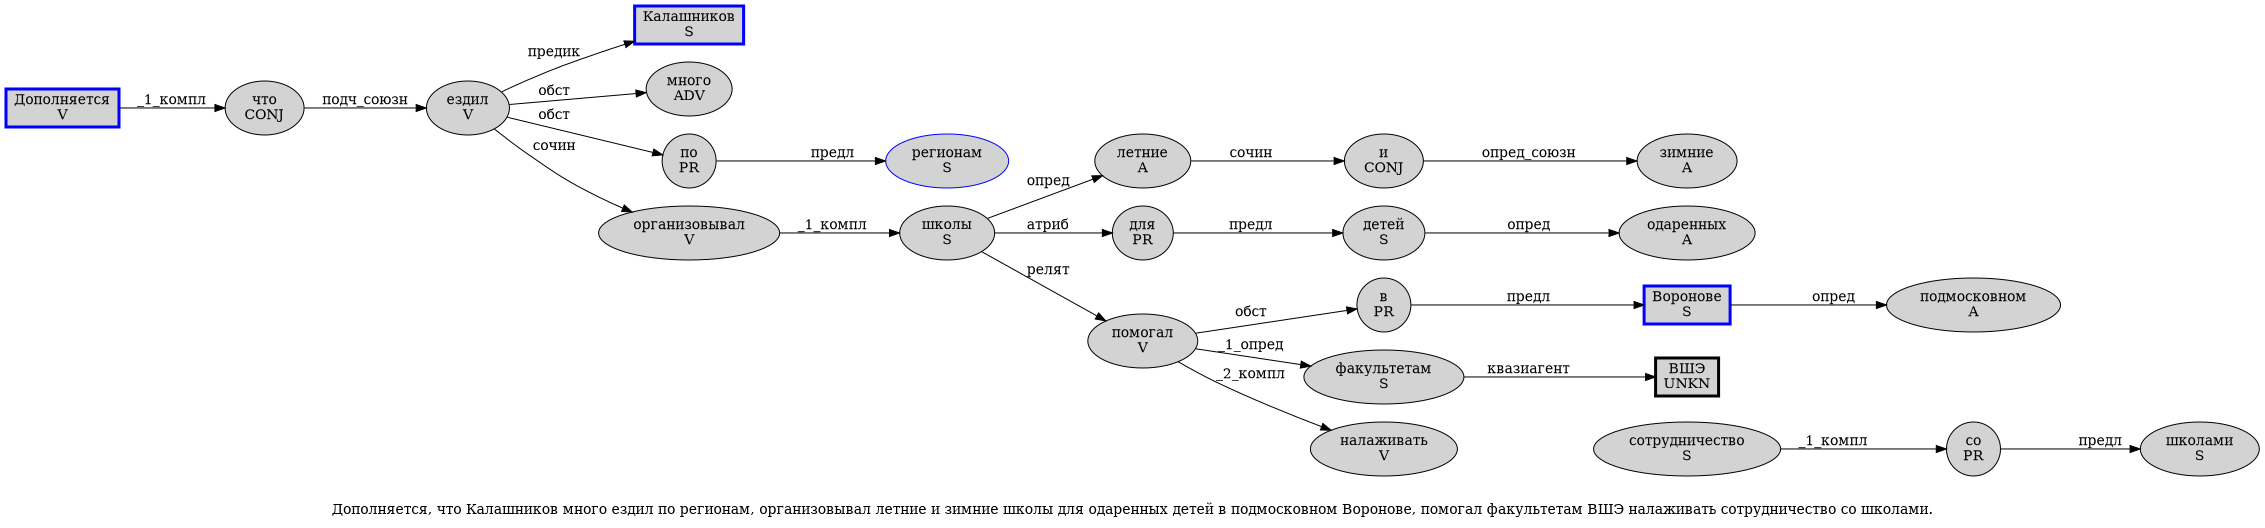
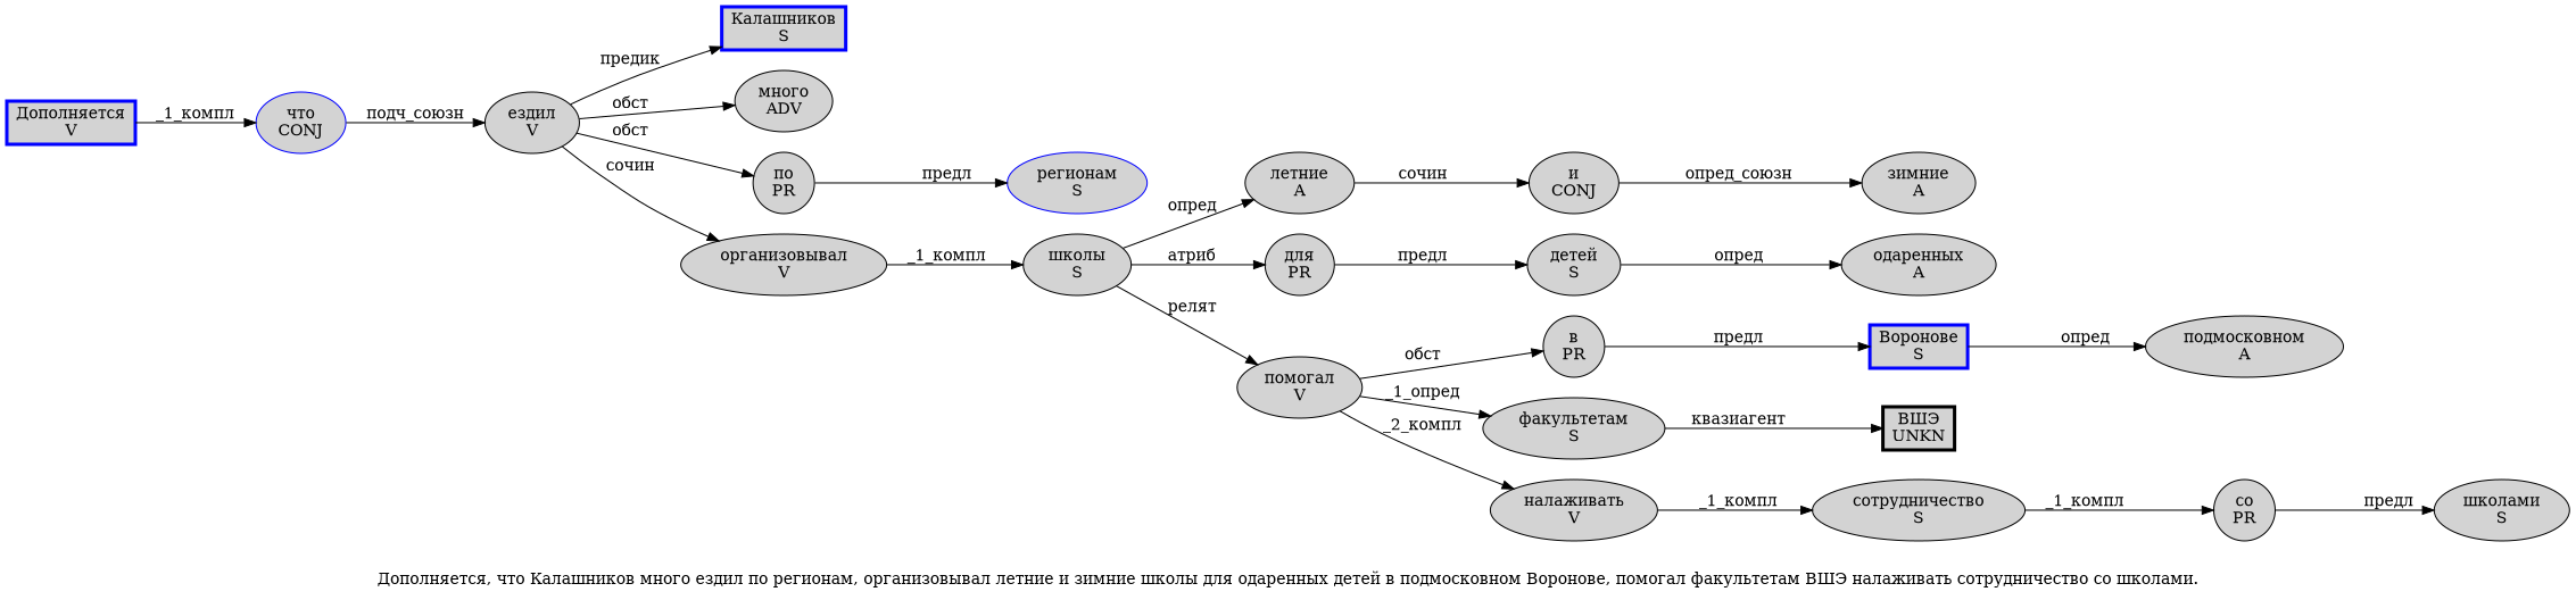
  digraph {
    label="Дополняется, что Калашников много ездил по регионам, организовывал летние и зимние школы для одаренных детей в подмосковном Воронове, помогал факультетам ВШЭ налаживать сотрудничество со школами."
    rankdir=LR
    node [fillcolor=lightgray penwidth=1 shape=ellipse style=filled]
    n1 [color=blue label="Дополняется\nV" penwidth=3 shape=box]
-   n2 [label="что\nCONJ"]
+   n2 [label="что\nCONJ" color=blue]
    n3 [label="ездил\nV"]
    n4 [color=blue label="Калашников\nS" penwidth=3 shape=box]
    n5 [label="много\nADV"]
    n6 [label="по\nPR"]
    n7 [label="организовывал\nV"]
    n8 [color=blue label="регионам\nS"]
    n9 [label="школы\nS"]
    n10 [label="летние\nA"]
    n11 [label="для\nPR"]
    n12 [label="помогал\nV"]
    n13 [label="и\nCONJ"]
    n14 [label="зимние\nA"]
    n15 [label="детей\nS"]
    n16 [label="в\nPR"]
    n17 [label="факультетам\nS"]
    n18 [label="налаживать\nV"]
    n19 [label="одаренных\nA"]
    n20 [color=blue label="Воронове\nS" penwidth=3 shape=box]
    n21 [label="подмосковном\nA"]
    n22 [color=black label="ВШЭ\nUNKN" penwidth=3 shape=box]
    n23 [label="сотрудничество\nS"]
    n24 [label="со\nPR"]
    n25 [label="школами\nS"]
    n1 -> n2 [label="_1_компл"]
    n2 -> n3 [label="подч_союзн"]
    n3 -> n4 [label="предик"]
    n3 -> n5 [label="обст"]
    n3 -> n6 [label="обст"]
    n3 -> n7 [label="сочин"]
    n6 -> n8 [label="предл"]
    n7 -> n9 [label="_1_компл"]
    n9 -> n10 [label="опред"]
    n9 -> n11 [label="атриб"]
    n9 -> n12 [label="релят"]
    n10 -> n13 [label="сочин"]
    n11 -> n15 [label="предл"]
    n12 -> n16 [label="обст"]
    n12 -> n17 [label="_1_опред"]
    n12 -> n18 [label="_2_компл"]
    n13 -> n14 [label="опред_союзн"]
    n15 -> n19 [label="опред"]
    n16 -> n20 [label="предл"]
    n17 -> n22 [label="квазиагент"]
+   n18 -> n23 [label="_1_компл"]
    n20 -> n21 [label="опред"]
    n23 -> n24 [label="_1_компл"]
    n24 -> n25 [label="предл"]
  }
